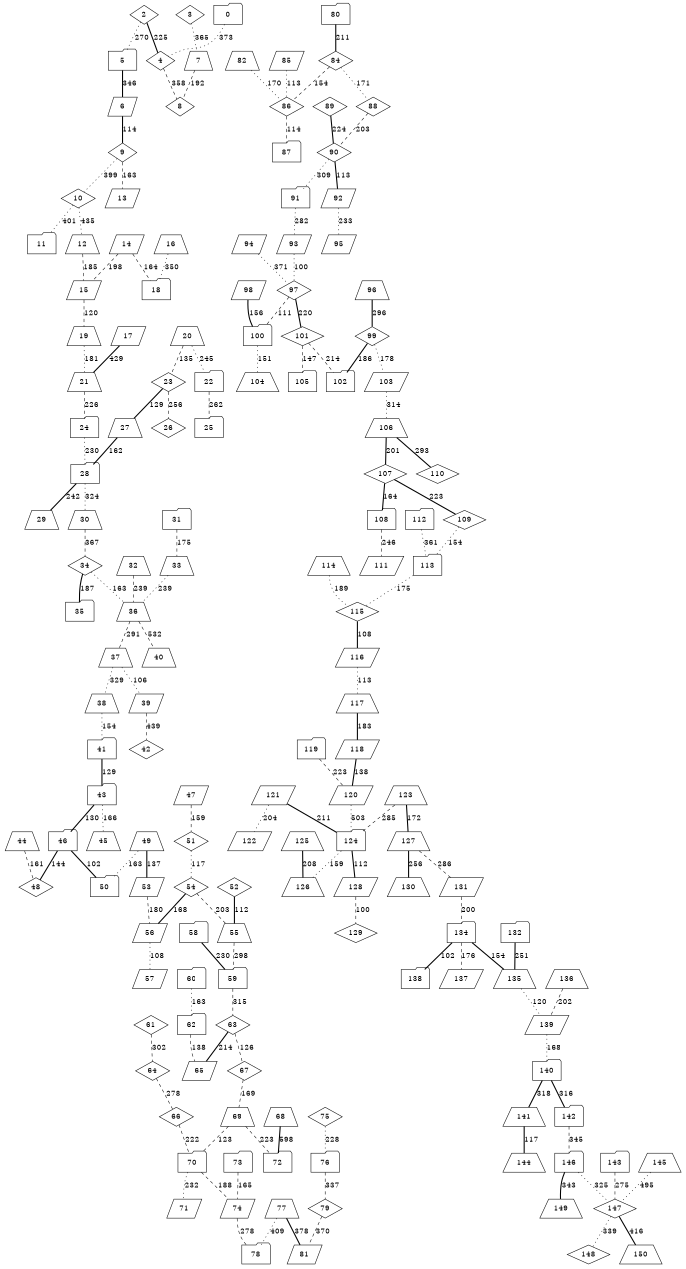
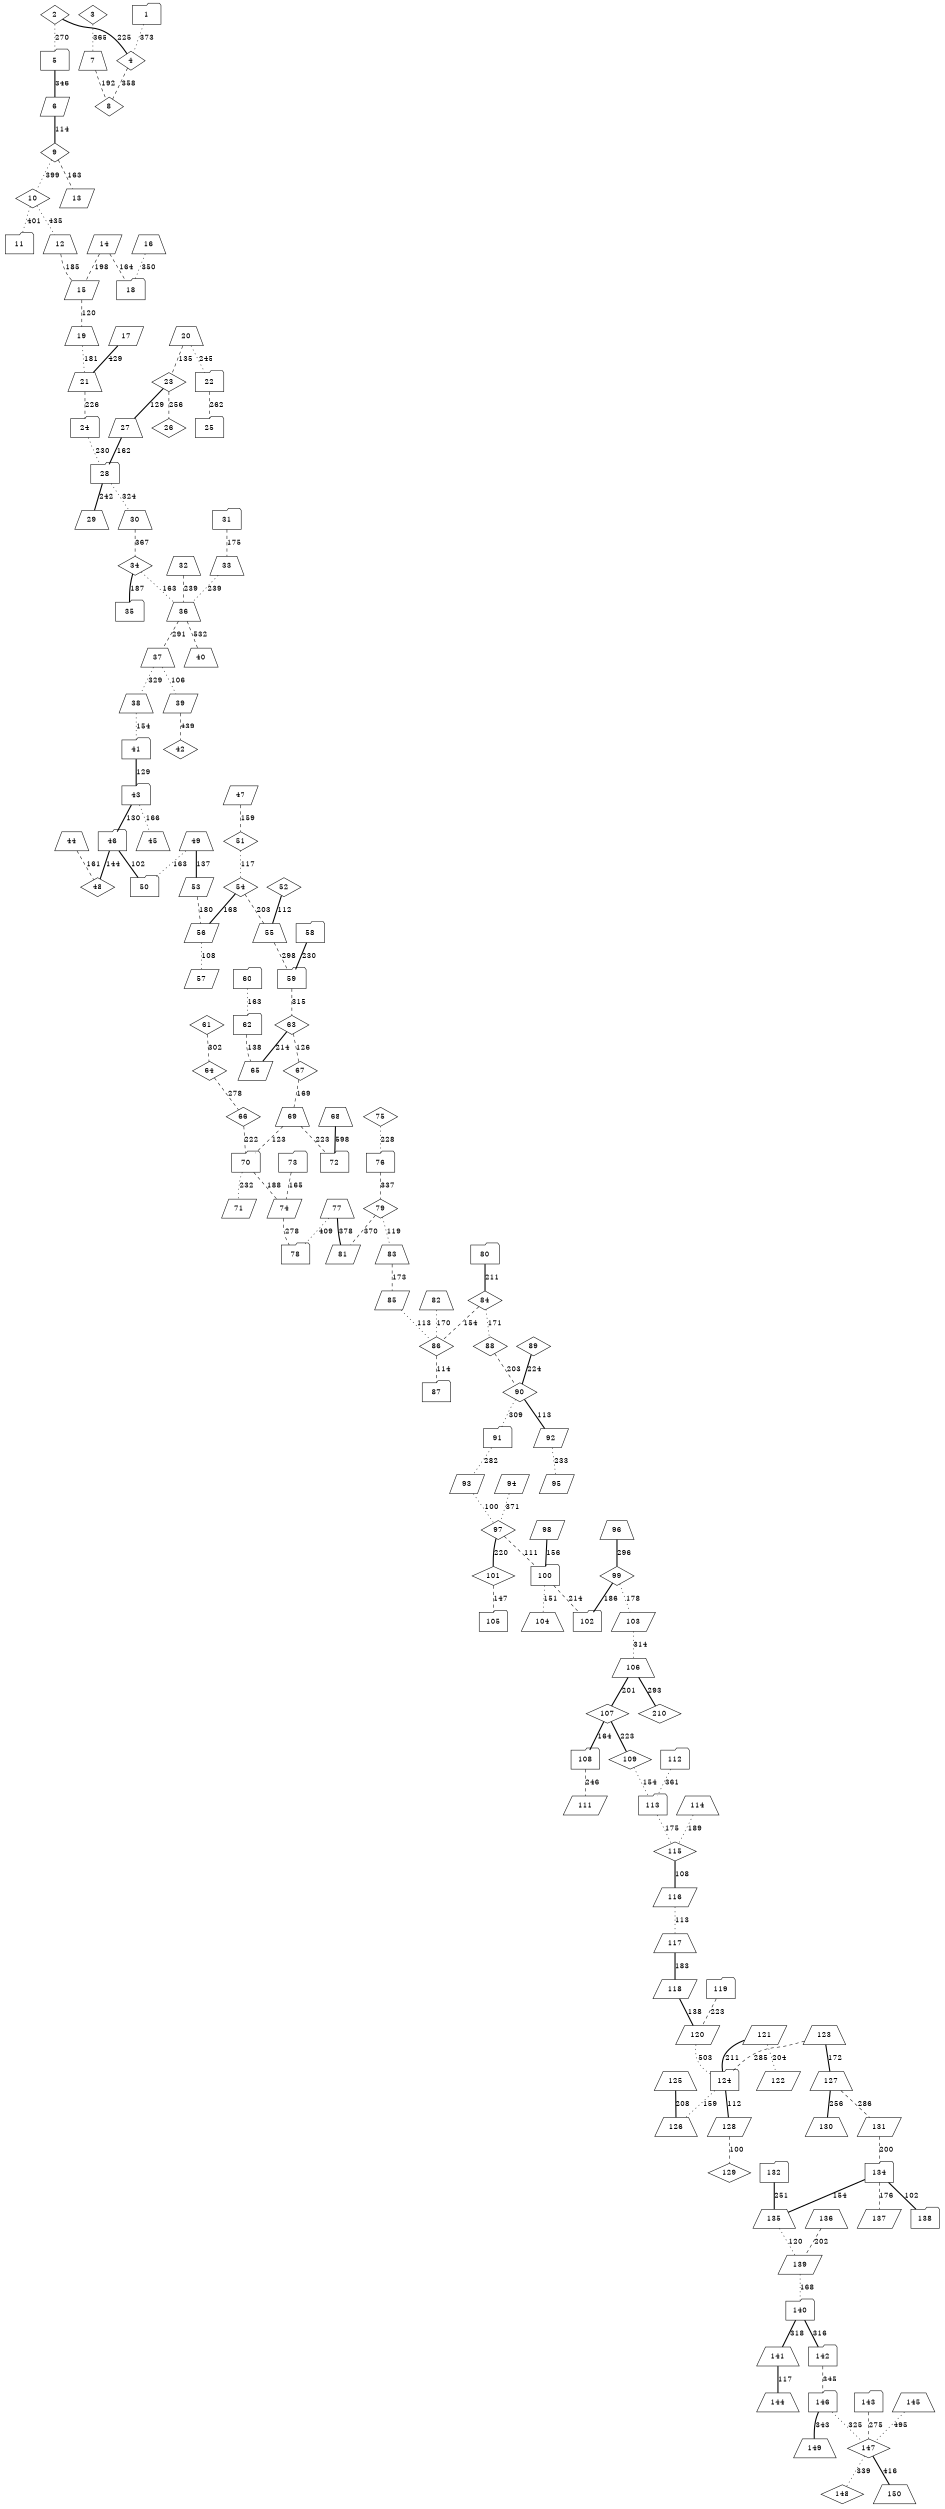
  graph {
    node [shape=folder]
    edge [style=dashed]
    4 [shape=diamond]
-   1 [label=0]
+   1
    8 [shape=diamond]
    2 [shape=diamond]
    5
    6 [shape=parallelogram]
    9 [shape=diamond]
    3 [shape=diamond]
    7 [shape=trapezium]
    10 [shape=diamond]
    13 [shape=parallelogram]
    11
    12 [shape=trapezium]
    15 [shape=parallelogram]
    19 [shape=trapezium]
    21 [shape=trapezium]
    14 [shape=parallelogram]
    18
    24
    16 [shape=trapezium]
    17 [shape=parallelogram]
    28
    20 [shape=trapezium]
    22
    23 [shape=diamond]
    25
    26 [shape=diamond]
    27 [shape=trapezium]
    29 [shape=trapezium]
    30 [shape=trapezium]
    34 [shape=diamond]
    36 [shape=trapezium]
    35
    37 [shape=trapezium]
    40 [shape=trapezium]
    33 [shape=trapezium]
    31
    32 [shape=trapezium]
    38 [shape=trapezium]
    39 [shape=parallelogram]
    41
    42 [shape=diamond]
    43
    45 [shape=trapezium]
    46
    48 [shape=diamond]
    50
    44 [shape=trapezium]
    47 [shape=parallelogram]
    51 [shape=diamond]
    54 [shape=diamond]
    56 [shape=parallelogram]
    55 [shape=trapezium]
    49 [shape=trapezium]
    53 [shape=parallelogram]
    57 [shape=parallelogram]
    59
    52 [shape=diamond]
    63 [shape=diamond]
    65 [shape=parallelogram]
    67 [shape=diamond]
    58
    69 [shape=trapezium]
    60
    62
    61 [shape=diamond]
    64 [shape=diamond]
    66 [shape=diamond]
    70
    72
    71 [shape=parallelogram]
    74 [shape=parallelogram]
    78
    68 [shape=trapezium]
    73
    75 [shape=diamond]
    76
    79 [shape=diamond]
    81 [shape=parallelogram]
+   83 [shape=trapezium]
    85 [shape=parallelogram]
    77 [shape=trapezium]
    86 [shape=diamond]
    84 [shape=diamond]
    80
    88 [shape=diamond]
    87
    90 [shape=diamond]
    82 [shape=trapezium]
    91
    92 [shape=parallelogram]
    93 [shape=parallelogram]
    95 [shape=parallelogram]
    89 [shape=diamond]
    97 [shape=diamond]
    100
    101 [shape=diamond]
    104 [shape=trapezium]
    102
    105
    94 [shape=parallelogram]
    96 [shape=trapezium]
    99 [shape=diamond]
    103 [shape=parallelogram]
    106 [shape=trapezium]
    98 [shape=parallelogram]
    107 [shape=diamond]
-   110 [shape=diamond]
+   110 [shape=diamond label=210]
    108
    109 [shape=diamond]
    111 [shape=parallelogram]
    113
    115 [shape=diamond]
    116 [shape=parallelogram]
    112
    117 [shape=trapezium]
    114 [shape=trapezium]
    118 [shape=parallelogram]
    120 [shape=parallelogram]
    124
    126 [shape=trapezium]
    128 [shape=parallelogram]
    119
    129 [shape=diamond]
    121 [shape=parallelogram]
    122 [shape=parallelogram]
    123 [shape=trapezium]
    127 [shape=trapezium]
    130 [shape=trapezium]
    131 [shape=parallelogram]
    134
    125 [shape=trapezium]
    135 [shape=trapezium]
    137 [shape=parallelogram]
    138
    139 [shape=parallelogram]
    132
    140
    141 [shape=trapezium]
    142
    136 [shape=trapezium]
    144 [shape=trapezium]
    146
    147 [shape=diamond]
    149 [shape=trapezium]
    148 [shape=diamond]
    150 [shape=trapezium]
    143
    145 [shape=trapezium]
    4 -- 8 [label=358]
    1 -- 4 [label=373 style=dotted]
    2 -- 4 [label=225 style=bold]
    2 -- 5 [label=270 style=dotted]
    5 -- 6 [label=346 style=bold]
    6 -- 9 [label=114 style=bold]
    9 -- 10 [label=399 style=dotted]
    9 -- 13 [label=163]
    3 -- 7 [label=365 style=dotted]
    7 -- 8 [label=192]
    10 -- 11 [label=401 style=dotted]
    10 -- 12 [label=435 style=dotted]
    12 -- 15 [label=185]
    15 -- 19 [label=120]
    19 -- 21 [label=181 style=dotted]
    21 -- 24 [label=226]
    14 -- 15 [label=198]
    14 -- 18 [label=164]
    24 -- 28 [label=230 style=dotted]
    16 -- 18 [label=350 style=dotted]
    17 -- 21 [label=429 style=bold]
    28 -- 29 [label=242 style=bold]
    28 -- 30 [label=324 style=dotted]
    20 -- 22 [label=245 style=dotted]
    20 -- 23 [label=135]
    22 -- 25 [label=262]
    23 -- 26 [label=256]
    23 -- 27 [label=129 style=bold]
    27 -- 28 [label=162 style=bold]
    30 -- 34 [label=367]
    34 -- 36 [label=163 style=dotted]
    34 -- 35 [label=187 style=bold]
    36 -- 37 [label=291]
    36 -- 40 [label=532]
    37 -- 38 [label=329 style=dotted]
    37 -- 39 [label=106 style=dotted]
    33 -- 36 [label=239 style=dotted]
    31 -- 33 [label=175]
    32 -- 36 [label=239]
    38 -- 41 [label=154 style=dotted]
    39 -- 42 [label=439]
    41 -- 43 [label=129 style=bold]
    43 -- 45 [label=166 style=dotted]
    43 -- 46 [label=130 style=bold]
    46 -- 48 [label=144 style=bold]
    46 -- 50 [label=102 style=bold]
    44 -- 48 [label=161]
    47 -- 51 [label=159]
    51 -- 54 [label=117 style=dotted]
    54 -- 56 [label=168 style=bold]
    54 -- 55 [label=203]
    56 -- 57 [label=108 style=dotted]
    55 -- 59 [label=298]
    49 -- 50 [label=163 style=dotted]
    49 -- 53 [label=137 style=bold]
    53 -- 56 [label=180]
    59 -- 63 [label=315]
    52 -- 55 [label=112 style=bold]
    63 -- 65 [label=214 style=bold]
    63 -- 67 [label=126]
    67 -- 69 [label=169]
    58 -- 59 [label=230 style=bold]
    69 -- 70 [label=123]
    69 -- 72 [label=223]
    60 -- 62 [label=163 style=dotted]
    62 -- 65 [label=138]
    61 -- 64 [label=302]
    64 -- 66 [label=278]
    66 -- 70 [label=222]
    70 -- 71 [label=232 style=dotted]
    70 -- 74 [label=188]
    74 -- 78 [label=278]
    68 -- 72 [label=598 style=bold]
    73 -- 74 [label=165]
    75 -- 76 [label=228 style=dotted]
    76 -- 79 [label=337]
    79 -- 81 [label=370]
+   79 -- 83 [label=119 style=dotted]
+   83 -- 85 [label=173]
    85 -- 86 [label=113 style=dotted]
    77 -- 78 [label=409 style=dotted]
    77 -- 81 [label=378 style=bold]
    86 -- 87 [label=114]
    84 -- 86 [label=154]
    84 -- 88 [label=171 style=dotted]
    80 -- 84 [label=211 style=bold]
    88 -- 90 [label=203]
    90 -- 91 [label=309 style=dotted]
    90 -- 92 [label=113 style=bold]
    82 -- 86 [label=170 style=dotted]
    91 -- 93 [label=282 style=dotted]
    92 -- 95 [label=233 style=dotted]
    93 -- 97 [label=100 style=dotted]
    89 -- 90 [label=224 style=bold]
    97 -- 100 [label=111]
    97 -- 101 [label=220 style=bold]
    100 -- 104 [label=151 style=dotted]
-   101 -- 102 [label=214]
+   100 -- 102 [label=214]
    101 -- 105 [label=147]
    94 -- 97 [label=371 style=dotted]
    96 -- 99 [label=296 style=bold]
    99 -- 102 [label=186 style=bold]
    99 -- 103 [label=178 style=dotted]
    103 -- 106 [label=314 style=dotted]
    106 -- 107 [label=201 style=bold]
    106 -- 110 [label=293 style=bold]
    98 -- 100 [label=156 style=bold]
    107 -- 108 [label=164 style=bold]
    107 -- 109 [label=223 style=bold]
    108 -- 111 [label=246]
    109 -- 113 [label=154 style=dotted]
    113 -- 115 [label=175 style=dotted]
    115 -- 116 [label=108 style=bold]
    116 -- 117 [label=113 style=dotted]
    112 -- 113 [label=361 style=dotted]
    117 -- 118 [label=183 style=bold]
    114 -- 115 [label=189 style=dotted]
    118 -- 120 [label=138 style=bold]
    120 -- 124 [label=503 style=dotted]
    124 -- 126 [label=159 style=dotted]
    124 -- 128 [label=112 style=bold]
    128 -- 129 [label=100]
    119 -- 120 [label=223]
    121 -- 124 [label=211 style=bold]
    121 -- 122 [label=204 style=dotted]
    123 -- 124 [label=285]
    123 -- 127 [label=172 style=bold]
    127 -- 130 [label=256 style=bold]
    127 -- 131 [label=286]
    131 -- 134 [label=200]
    134 -- 135 [label=154 style=bold]
    134 -- 137 [label=176]
    134 -- 138 [label=102 style=bold]
    125 -- 126 [label=208 style=bold]
    135 -- 139 [label=120 style=dotted]
    139 -- 140 [label=168 style=dotted]
    132 -- 135 [label=251 style=bold]
    140 -- 141 [label=318 style=bold]
    140 -- 142 [label=316 style=bold]
    141 -- 144 [label=117 style=bold]
    142 -- 146 [label=345]
    136 -- 139 [label=202]
    146 -- 147 [label=325 style=dotted]
    146 -- 149 [label=343 style=bold]
    147 -- 148 [label=339 style=dotted]
    147 -- 150 [label=416 style=bold]
    143 -- 147 [label=275]
    145 -- 147 [label=495 style=dotted]
  }
